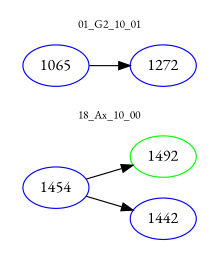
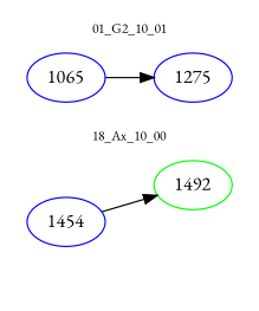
  digraph {
    fontname="EB Garamond"
    rankdir=LR
    node [color=blue fontname="EB Garamond"]
    edge [color=black fontname="EB Garamond"]
    n1 [label=1454]
-   n2 [label=1442]
    n3 [color=green label=1492]
    n4 [label=1065]
-   n5 [label=1272]
+   n5 [label=1275]
    subgraph cluster_1 {
      color=white
      fontsize=10
      label="18_Ax_10_00"
      n1
-     n2
      n3
    }
    subgraph cluster_2 {
      color=white
      fontsize=10
      label="01_G2_10_01"
      n4
      n5
    }
-   n1 -> n2
    n1 -> n3
    n4 -> n5
  }
